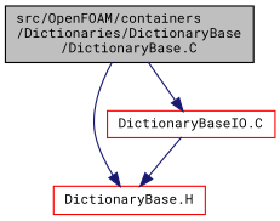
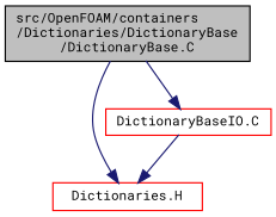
  digraph {
    fontname="Roboto Mono"
    node [color=red fontname="Roboto Mono" fontsize=10 shape=record]
    edge [color=midnightblue fontname="Roboto Mono" fontsize=10 labelfontname=Helvetica labelfontsize=10 style=solid]
    n1 [color=black fillcolor=grey75 fontcolor=black height=0.2 label="src/OpenFOAM/containers\l/Dictionaries/DictionaryBase\l/DictionaryBase.C" style=filled width=0.4]
-   n2 [height=0.2 label="DictionaryBase.H" width=0.4]
+   n2 [height=0.2 label="Dictionaries.H" width=0.4]
    n3 [height=0.2 label="DictionaryBaseIO.C" width=0.4]
    n1 -> n2
    n1 -> n3
    n3 -> n2
  }
